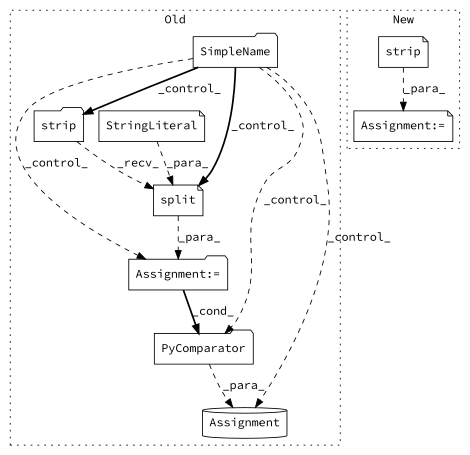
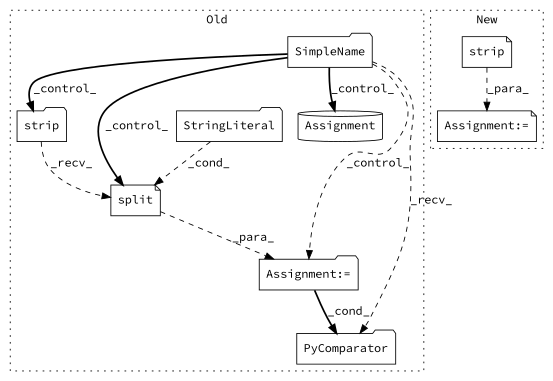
  digraph {
    fontname="Source Code Pro"
    node [a=32 fontname="Source Code Pro" l=66 s=854 shape=note]
    edge [fontname="Source Code Pro" style=dashed]
    n1 [l="6,1" label=split s="900,910"]
-   n2 [a=45 l=4 label=StringLiteral s=906]
+   n2 [a=45 l=4 label=StringLiteral s=906 shape=folder]
    n3 [a=7 label="Assignment:=" shape=folder]
    n4 [a=42 label=SimpleName shape=folder l="" s=""]
    n5 [l=7 label=strip s=892 shape=folder]
    n6 [a=109 l=181 label=Assignment s=747 shape=cylinder]
    n7 [a=113 label=PyComparator shape=folder]
    n8 [l=7 label=strip s=492]
    n9 [a=7 l=1 label="Assignment:=" s=474]
    subgraph cluster_1 {
      label=Old
      style=dotted
      n1
      n2
      n3
      n4
      n5
      n6
      n7
    }
    subgraph cluster_2 {
      label=New
      style=dotted
      n8
      n9
    }
    n1 -> n3 [label=_para_]
-   n2 -> n1 [label=_para_]
+   n2 -> n1 [label=_cond_]
    n3 -> n7 [label=_cond_ style=bold]
    n4 -> n1 [label=_control_ style=bold]
    n4 -> n3 [label=_control_]
    n4 -> n5 [label=_control_ style=bold]
-   n4 -> n6 [label=_control_]
-   n4 -> n7 [label=_control_]
+   n4 -> n6 [label=_control_ style=bold]
+   n4 -> n7 [label=_recv_]
    n5 -> n1 [label=_recv_]
-   n7 -> n6 [label=_para_]
    n8 -> n9 [label=_para_]
  }
